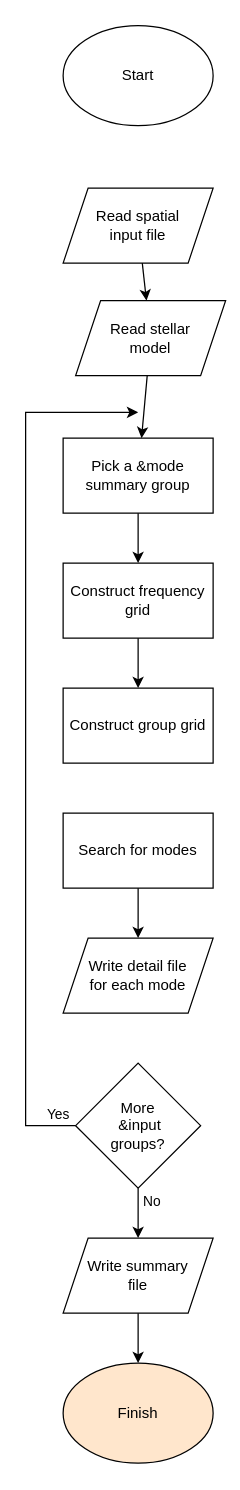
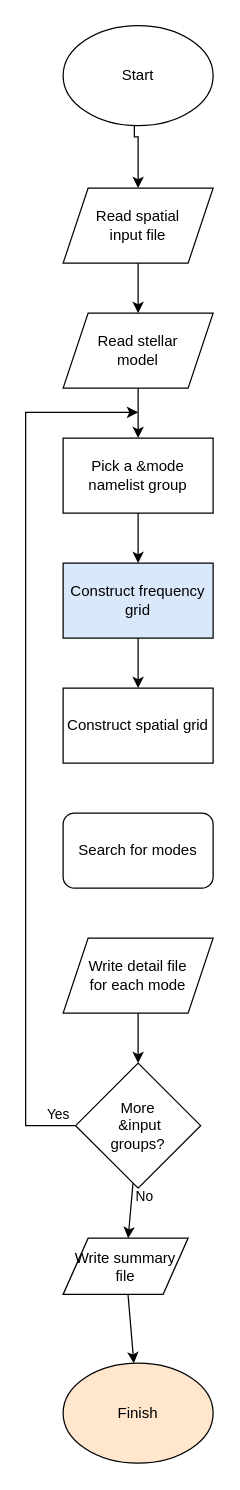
  <mxCell id="0" />
  <mxCell id="1" parent="0" />
+ <mxCell id="2" value="" style="edgeStyle=orthogonalEdgeStyle;rounded=0;orthogonalLoop=1;jettySize=auto;html=1;exitX=0.475;exitY=0.988;exitDx=0;exitDy=0;exitPerimeter=0;" parent="1" source="3" target="4" edge="1"><mxGeometry relative="1" as="geometry"><Array as="points"><mxPoint x="110" y="109" /></Array></mxGeometry></mxCell>
  <mxCell id="3" value="Start" style="ellipse;whiteSpace=wrap;html=1;" parent="1" vertex="1"><mxGeometry x="50" y="20" width="120" height="80" as="geometry" /></mxCell>
  <mxCell id="4" value="Read spatial &lt;br&gt;input file" style="shape=parallelogram;perimeter=parallelogramPerimeter;whiteSpace=wrap;html=1;fixedSize=1;" parent="1" vertex="1"><mxGeometry x="50" y="150" width="120" height="60" as="geometry" /></mxCell>
- <mxCell id="5" value="Read&amp;nbsp;stellar&lt;br&gt;model" style="shape=parallelogram;perimeter=parallelogramPerimeter;whiteSpace=wrap;html=1;fixedSize=1;" parent="1" vertex="1"><mxGeometry x="60" y="240" width="120" height="60" as="geometry" /></mxCell>
- <mxCell id="6" value="Pick a &amp;amp;mode summary group" style="rounded=0;whiteSpace=wrap;html=1;" parent="1" vertex="1"><mxGeometry x="50" y="350" width="120" height="60" as="geometry" /></mxCell>
- <mxCell id="7" value="Construct frequency grid" style="rounded=0;whiteSpace=wrap;html=1;" parent="1" vertex="1"><mxGeometry x="50" y="450" width="120" height="60" as="geometry" /></mxCell>
- <mxCell id="8" value="Construct group grid" style="rounded=0;whiteSpace=wrap;html=1;" parent="1" vertex="1"><mxGeometry x="50" y="550" width="120" height="60" as="geometry" /></mxCell>
- <mxCell id="9" value="Search for modes" style="rounded=0;whiteSpace=wrap;html=1;" parent="1" vertex="1"><mxGeometry x="50" y="650" width="120" height="60" as="geometry" /></mxCell>
+ <mxCell id="5" value="Read&amp;nbsp;stellar&lt;br&gt;model" style="shape=parallelogram;perimeter=parallelogramPerimeter;whiteSpace=wrap;html=1;fixedSize=1;" parent="1" vertex="1"><mxGeometry x="50" y="250" width="120" height="60" as="geometry" /></mxCell>
+ <mxCell id="6" value="Pick a &amp;amp;mode namelist group" style="rounded=0;whiteSpace=wrap;html=1;" parent="1" vertex="1"><mxGeometry x="50" y="350" width="120" height="60" as="geometry" /></mxCell>
+ <mxCell id="7" value="Construct frequency grid" style="rounded=0;whiteSpace=wrap;html=1;fillColor=#dae8fc;" parent="1" vertex="1"><mxGeometry x="50" y="450" width="120" height="60" as="geometry" /></mxCell>
+ <mxCell id="8" value="Construct spatial grid" style="rounded=0;whiteSpace=wrap;html=1;" parent="1" vertex="1"><mxGeometry x="50" y="550" width="120" height="60" as="geometry" /></mxCell>
+ <mxCell id="9" value="Search for modes" style="whiteSpace=wrap;html=1;rounded=1;" parent="1" vertex="1"><mxGeometry x="50" y="650" width="120" height="60" as="geometry" /></mxCell>
  <mxCell id="10" value="Write detail file &lt;br&gt;for each mode" style="shape=parallelogram;perimeter=parallelogramPerimeter;whiteSpace=wrap;html=1;fixedSize=1;" parent="1" vertex="1"><mxGeometry x="50" y="750" width="120" height="60" as="geometry" /></mxCell>
  <mxCell id="11" value="More&lt;br&gt;&amp;nbsp;&amp;amp;input&lt;br&gt;groups?" style="rhombus;whiteSpace=wrap;html=1;" parent="1" vertex="1"><mxGeometry x="60" y="850" width="100" height="100" as="geometry" /></mxCell>
  <mxCell id="12" value="" style="endArrow=classic;html=1;rounded=0;edgeStyle=orthogonalEdgeStyle;" parent="1" source="11" edge="1"><mxGeometry width="50" height="50" relative="1" as="geometry"><mxPoint x="170" y="720" as="sourcePoint" /><mxPoint x="110" y="329.394" as="targetPoint" /><Array as="points"><mxPoint x="20" y="900" /><mxPoint x="20" y="329" /></Array></mxGeometry></mxCell>
  <mxCell id="13" value="Yes" style="edgeLabel;html=1;align=center;verticalAlign=middle;resizable=0;points=[];" parent="12" vertex="1" connectable="0"><mxGeometry x="-0.957" relative="1" as="geometry"><mxPoint y="-10" as="offset" /></mxGeometry></mxCell>
  <mxCell id="14" value="" style="endArrow=classic;html=1;rounded=0;" parent="1" source="4" target="5" edge="1"><mxGeometry width="50" height="50" relative="1" as="geometry"><mxPoint x="80" y="220" as="sourcePoint" /><mxPoint x="130" y="170" as="targetPoint" /></mxGeometry></mxCell>
  <mxCell id="15" value="" style="endArrow=classic;html=1;rounded=0;" parent="1" source="5" target="6" edge="1"><mxGeometry width="50" height="50" relative="1" as="geometry"><mxPoint x="120" y="220" as="sourcePoint" /><mxPoint x="120" y="260" as="targetPoint" /></mxGeometry></mxCell>
  <mxCell id="16" value="" style="endArrow=classic;html=1;rounded=0;" parent="1" source="6" target="7" edge="1"><mxGeometry width="50" height="50" relative="1" as="geometry"><mxPoint x="109.7" y="410" as="sourcePoint" /><mxPoint x="109.7" y="450" as="targetPoint" /></mxGeometry></mxCell>
  <mxCell id="17" value="" style="endArrow=classic;html=1;rounded=0;" parent="1" source="7" target="8" edge="1"><mxGeometry width="50" height="50" relative="1" as="geometry"><mxPoint x="109.7" y="510" as="sourcePoint" /><mxPoint x="110" y="550" as="targetPoint" /></mxGeometry></mxCell>
- <mxCell id="18" value="" style="endArrow=classic;html=1;rounded=0;" parent="1" source="9" target="10" edge="1"><mxGeometry width="50" height="50" relative="1" as="geometry"><mxPoint x="109.7" y="710" as="sourcePoint" /><mxPoint x="109.7" y="750" as="targetPoint" /></mxGeometry></mxCell>
- <mxCell id="20" value="Write summary &lt;br&gt;file" style="shape=parallelogram;perimeter=parallelogramPerimeter;whiteSpace=wrap;html=1;fixedSize=1;" parent="1" vertex="1"><mxGeometry x="50" y="990" width="120" height="60" as="geometry" /></mxCell>
+ <mxCell id="19" value="" style="endArrow=classic;html=1;rounded=0;" parent="1" source="10" target="11" edge="1"><mxGeometry x="1" y="162" width="50" height="50" relative="1" as="geometry"><mxPoint x="109.7" y="810" as="sourcePoint" /><mxPoint x="109.7" y="850" as="targetPoint" /><mxPoint x="-102" y="150" as="offset" /></mxGeometry></mxCell>
+ <mxCell id="20" value="Write summary &lt;br&gt;file" style="shape=parallelogram;perimeter=parallelogramPerimeter;whiteSpace=wrap;html=1;fixedSize=1;" parent="1" vertex="1"><mxGeometry x="50" y="990" width="100" height="45" as="geometry" /></mxCell>
  <mxCell id="21" value="" style="endArrow=classic;html=1;rounded=0;" parent="1" source="11" target="20" edge="1"><mxGeometry width="50" height="50" relative="1" as="geometry"><mxPoint x="150" y="830" as="sourcePoint" /><mxPoint x="200" y="780" as="targetPoint" /></mxGeometry></mxCell>
  <mxCell id="22" value="No" style="edgeLabel;html=1;align=center;verticalAlign=middle;resizable=0;points=[];" parent="21" vertex="1" connectable="0"><mxGeometry x="-0.362" relative="1" as="geometry"><mxPoint x="10" y="-3" as="offset" /></mxGeometry></mxCell>
  <mxCell id="23" value="Finish" style="ellipse;whiteSpace=wrap;html=1;fillColor=#ffe6cc;" parent="1" vertex="1"><mxGeometry x="50" y="1090" width="120" height="80" as="geometry" /></mxCell>
  <mxCell id="24" value="" style="endArrow=classic;html=1;rounded=0;" parent="1" source="20" target="23" edge="1"><mxGeometry width="50" height="50" relative="1" as="geometry"><mxPoint x="110" y="1060" as="sourcePoint" /><mxPoint x="200" y="930" as="targetPoint" /></mxGeometry></mxCell>
